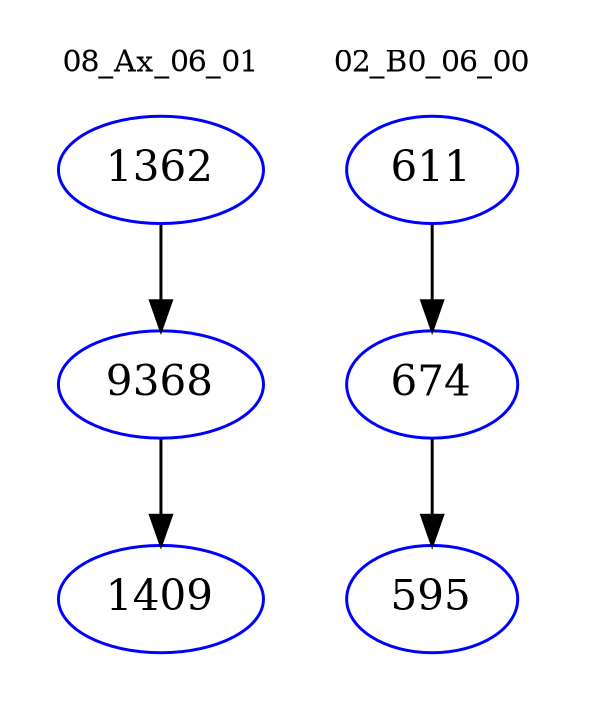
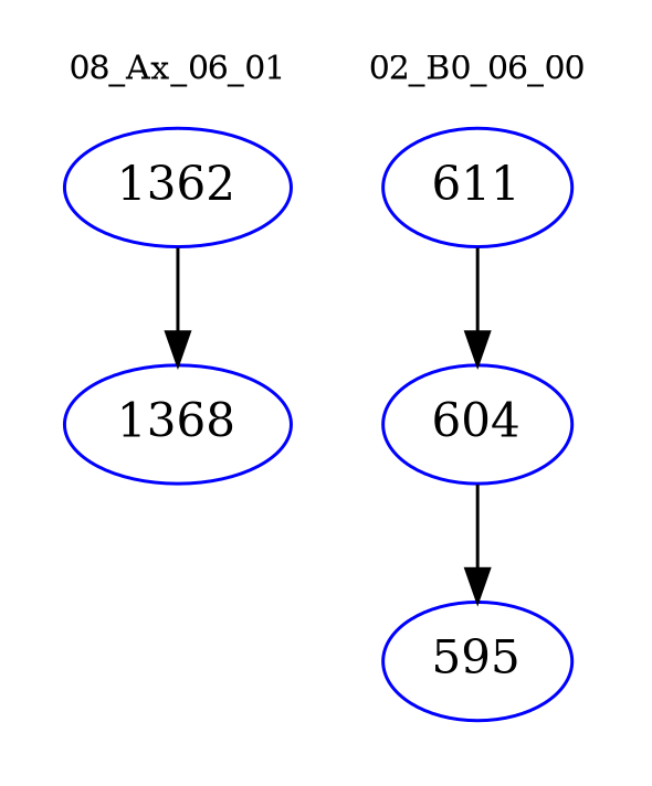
  digraph {
    node [color=blue]
    edge [color=black]
-   n1 [label=9368]
+   n1 [label=1368]
    n2 [label=1362]
-   n3 [label=1409]
-   n4 [label=674]
+   n4 [label=604]
    n5 [label=595]
    n6 [label=611]
    subgraph cluster_1 {
      color=white
      fontsize=10
      label="08_Ax_06_01"
      n1
      n2
-     n3
    }
    subgraph cluster_2 {
      color=white
      fontsize=10
      label="02_B0_06_00"
      n4
      n5
      n6
    }
-   n1 -> n3
    n2 -> n1
    n4 -> n5
    n6 -> n4
  }
